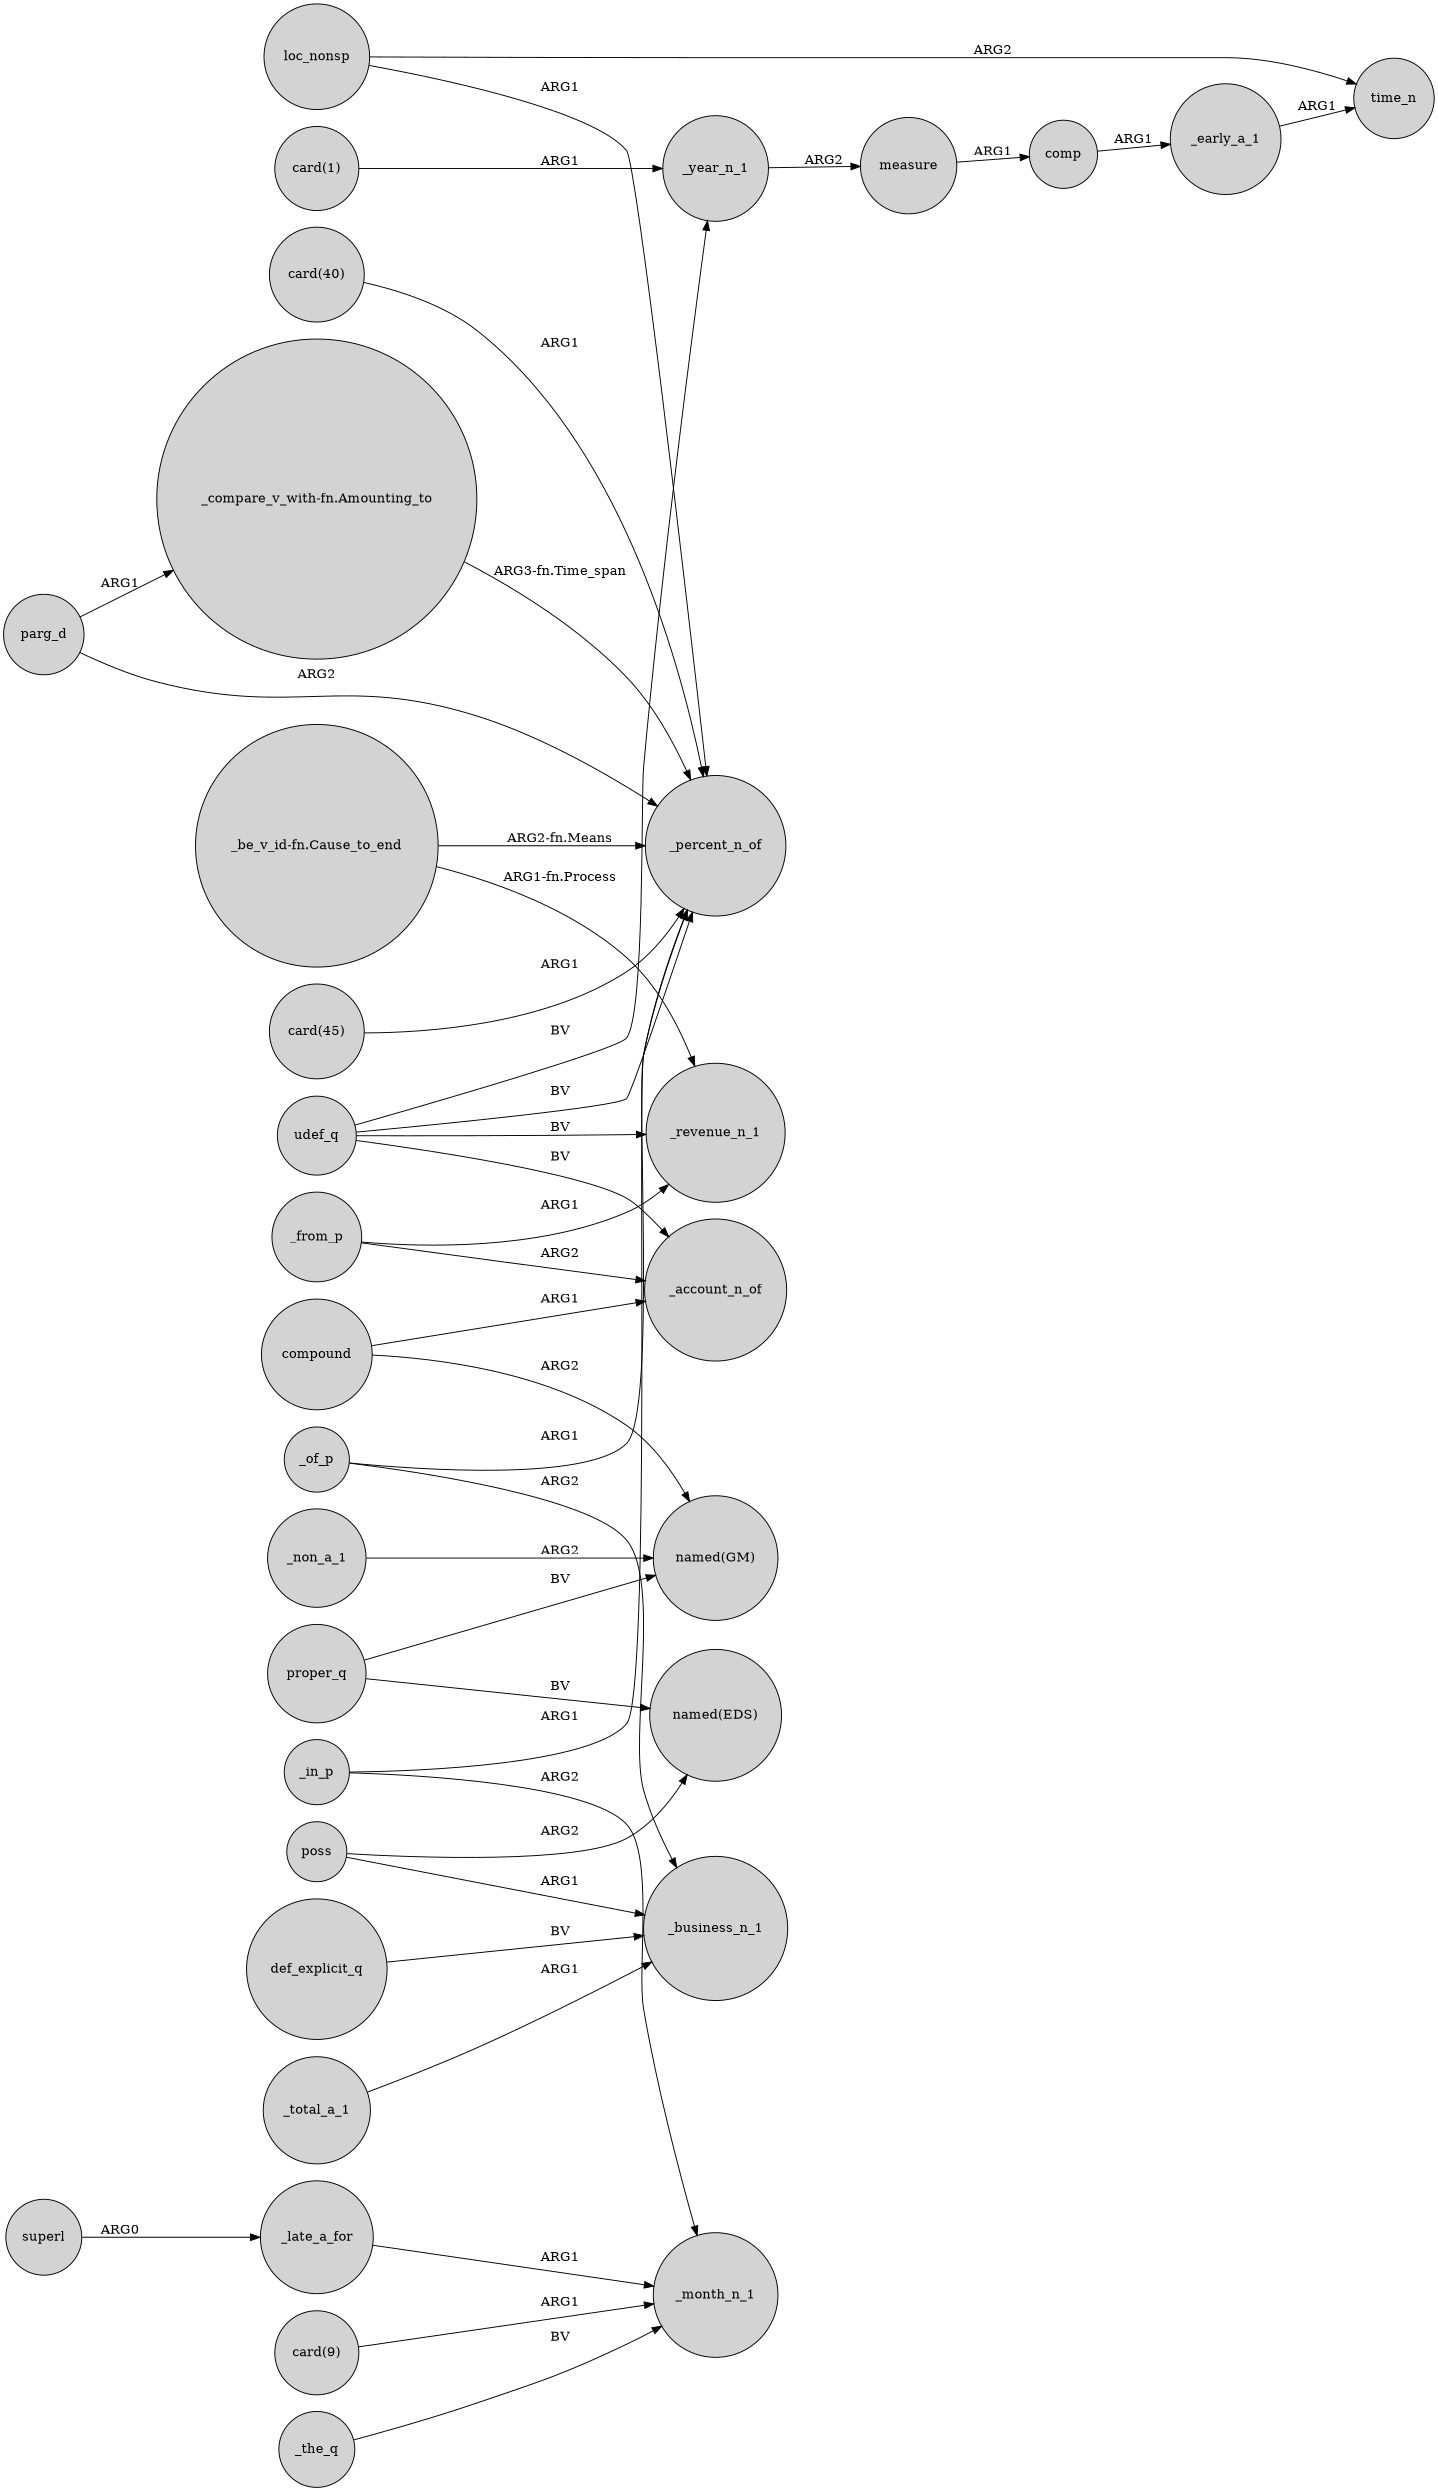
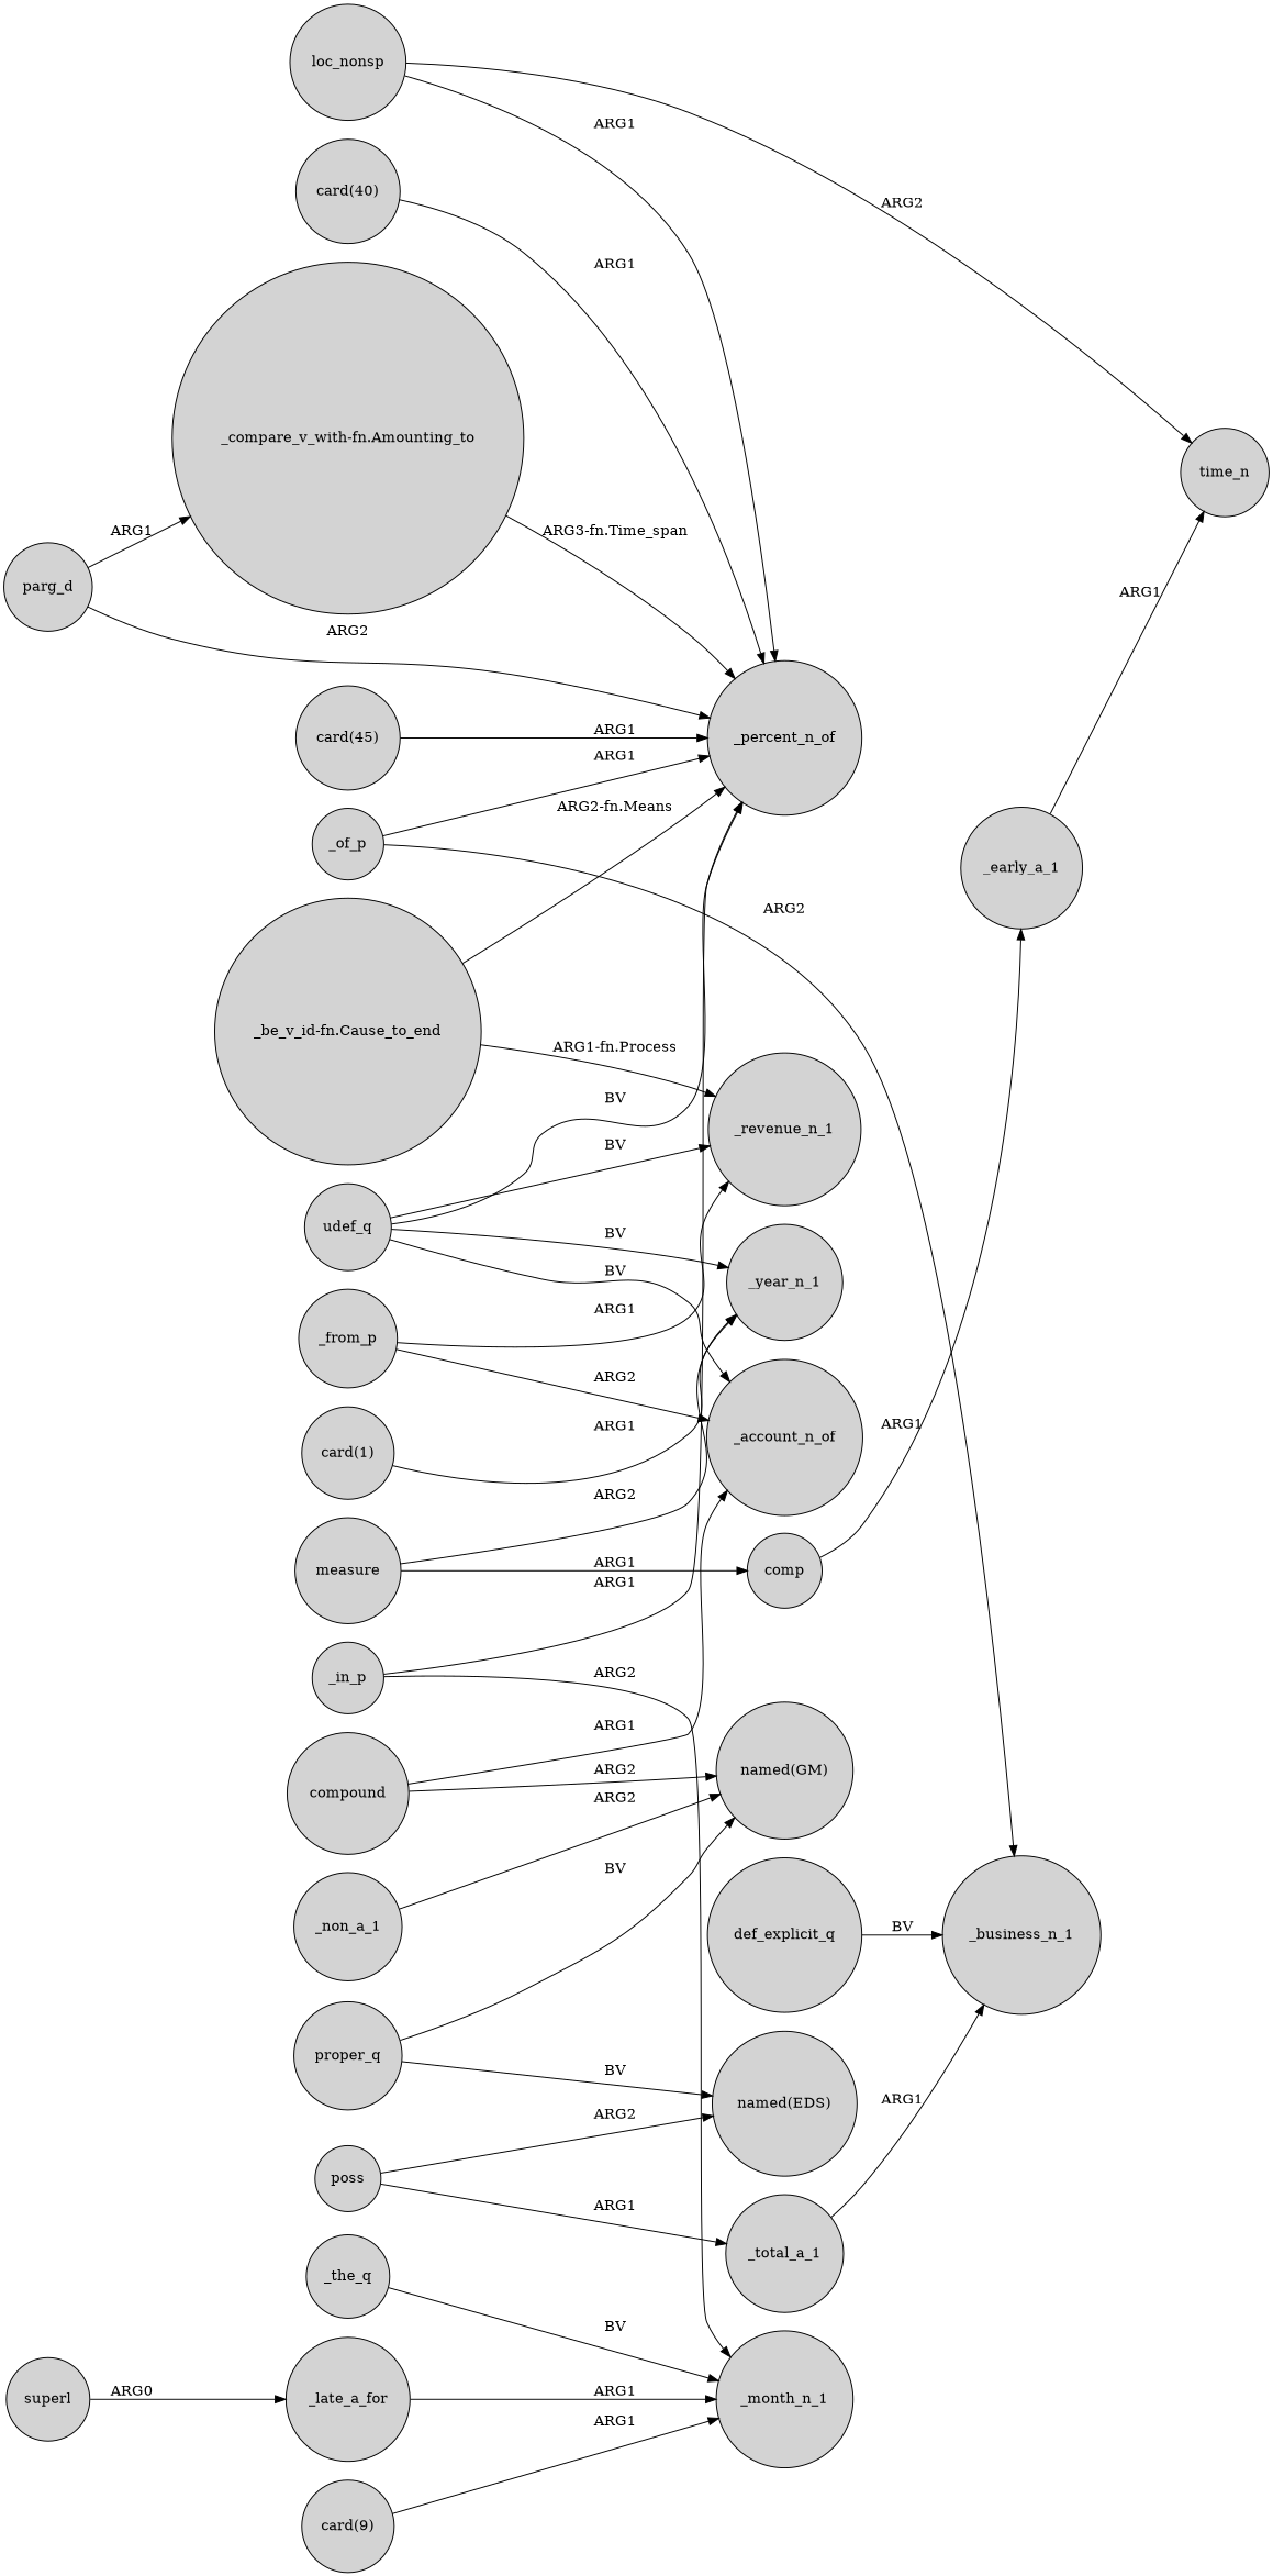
  digraph {
    rankdir=LR
    node [shape=circle style=filled]
    _early_a_1
    time_n
    def_explicit_q
    _business_n_1
    "_compare_v_with-fn.Amounting_to"
    _percent_n_of
    poss
    "named(EDS)"
    "card(1)"
    _year_n_1
    _the_q
    _month_n_1
    _from_p
    _account_n_of
    _revenue_n_1
    "card(45)"
    superl
    _late_a_for
    proper_q
    "named(GM)"
    udef_q
    comp
    "card(40)"
    _of_p
    "_be_v_id-fn.Cause_to_end"
    compound
    measure
    _non_a_1
    _in_p
    parg_d
    loc_nonsp
    "card(9)"
    _total_a_1
    _early_a_1 -> time_n [label=ARG1]
    def_explicit_q -> _business_n_1 [label=BV]
    "_compare_v_with-fn.Amounting_to" -> _percent_n_of [label="ARG3-fn.Time_span"]
-   poss -> _business_n_1 [label=ARG1]
+   poss -> _total_a_1 [label=ARG1]
    poss -> "named(EDS)" [label=ARG2]
    "card(1)" -> _year_n_1 [label=ARG1]
    _the_q -> _month_n_1 [label=BV]
    _from_p -> _account_n_of [label=ARG2]
    _from_p -> _revenue_n_1 [label=ARG1]
    "card(45)" -> _percent_n_of [label=ARG1]
    superl -> _late_a_for [label=ARG0]
    _late_a_for -> _month_n_1 [label=ARG1]
    proper_q -> "named(EDS)" [label=BV]
    proper_q -> "named(GM)" [label=BV]
    udef_q -> _percent_n_of [label=BV]
    udef_q -> _year_n_1 [label=BV]
    udef_q -> _account_n_of [label=BV]
    udef_q -> _revenue_n_1 [label=BV]
    comp -> _early_a_1 [label=ARG1]
    "card(40)" -> _percent_n_of [label=ARG1]
    _of_p -> _business_n_1 [label=ARG2]
    _of_p -> _percent_n_of [label=ARG1]
    "_be_v_id-fn.Cause_to_end" -> _percent_n_of [label="ARG2-fn.Means"]
    "_be_v_id-fn.Cause_to_end" -> _revenue_n_1 [label="ARG1-fn.Process"]
    compound -> _account_n_of [label=ARG1]
    compound -> "named(GM)" [label=ARG2]
-   _year_n_1 -> measure [label=ARG2]
+   measure -> _year_n_1 [label=ARG2]
    measure -> comp [label=ARG1]
    _non_a_1 -> "named(GM)" [label=ARG2]
    _in_p -> _percent_n_of [label=ARG1]
    _in_p -> _month_n_1 [label=ARG2]
    parg_d -> "_compare_v_with-fn.Amounting_to" [label=ARG1]
    parg_d -> _percent_n_of [label=ARG2]
    loc_nonsp -> time_n [label=ARG2]
    loc_nonsp -> _percent_n_of [label=ARG1]
    "card(9)" -> _month_n_1 [label=ARG1]
    _total_a_1 -> _business_n_1 [label=ARG1]
  }
